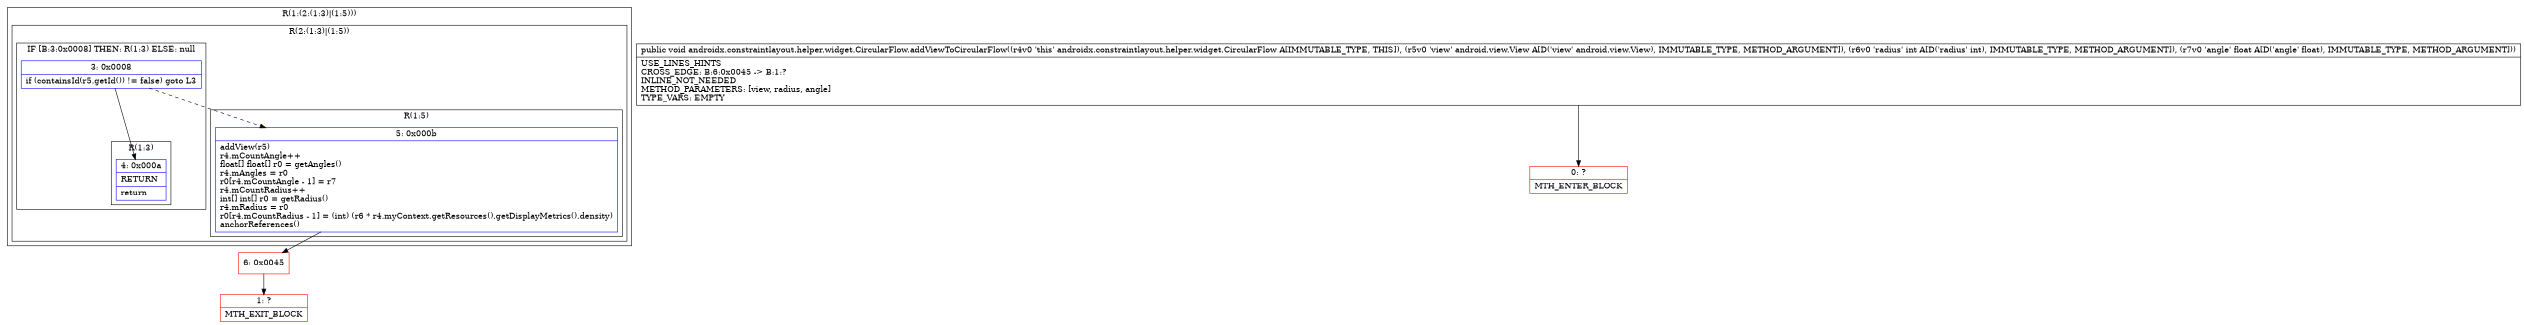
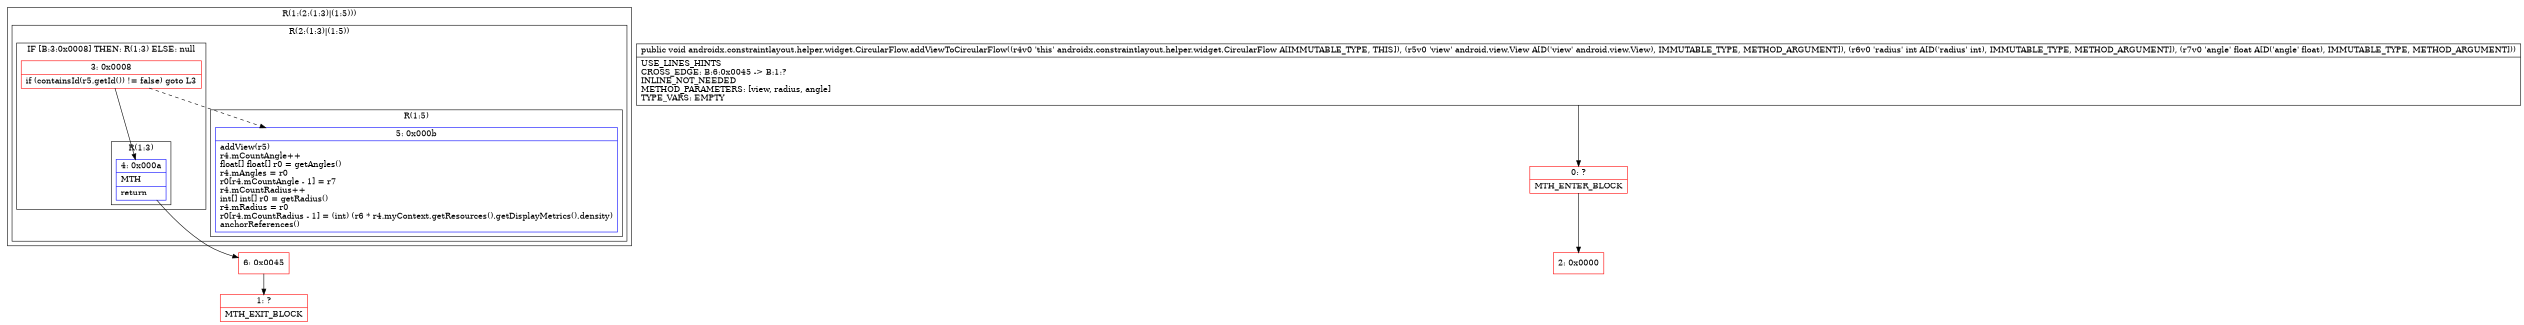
  digraph {
    node [color=red shape=record]
-   n1 [color=blue label="{4\:\ 0x000a|RETURN\l|return\l}"]
-   n2 [color=blue label="{3\:\ 0x0008|if (containsId(r5.getId()) != false) goto L3\l}"]
+   n1 [color=blue label="{4\:\ 0x000a|MTH\l|return\l}"]
+   n2 [label="{3\:\ 0x0008|if (containsId(r5.getId()) != false) goto L3\l}"]
    n3 [color=blue label="{5\:\ 0x000b|addView(r5)\lr4.mCountAngle++\lfloat[] float[] r0 = getAngles()\lr4.mAngles = r0\lr0[r4.mCountAngle \- 1] = r7\lr4.mCountRadius++\lint[] int[] r0 = getRadius()\lr4.mRadius = r0\lr0[r4.mCountRadius \- 1] = (int) (r6 * r4.myContext.getResources().getDisplayMetrics().density)\lanchorReferences()\l}"]
    n4 [label="{6\:\ 0x0045}"]
    n5 [label="{1\:\ ?|MTH_EXIT_BLOCK\l}"]
    n6 [label="{0\:\ ?|MTH_ENTER_BLOCK\l}"]
+   n7 [label="{2\:\ 0x0000}"]
    n8 [label="{public void androidx.constraintlayout.helper.widget.CircularFlow.addViewToCircularFlow((r4v0 'this' androidx.constraintlayout.helper.widget.CircularFlow A[IMMUTABLE_TYPE, THIS]), (r5v0 'view' android.view.View A[D('view' android.view.View), IMMUTABLE_TYPE, METHOD_ARGUMENT]), (r6v0 'radius' int A[D('radius' int), IMMUTABLE_TYPE, METHOD_ARGUMENT]), (r7v0 'angle' float A[D('angle' float), IMMUTABLE_TYPE, METHOD_ARGUMENT]))  | USE_LINES_HINTS\lCROSS_EDGE: B:6:0x0045 \-\> B:1:?\lINLINE_NOT_NEEDED\lMETHOD_PARAMETERS: [view, radius, angle]\lTYPE_VARS: EMPTY\l}" color=""]
    subgraph cluster_1 {
      label="R(1:(2:(1:3)|(1:5)))"
      subgraph cluster_2 {
        label="R(2:(1:3)|(1:5))"
        subgraph cluster_3 {
          label="IF [B:3:0x0008] THEN: R(1:3) ELSE: null"
          n2
          subgraph cluster_4 {
            label="R(1:3)"
            n1
          }
        }
        subgraph cluster_5 {
          label="R(1:5)"
          n3
        }
      }
    }
    n2 -> n1
    n2 -> n3 [style=dashed]
-   n3 -> n4
+   n1 -> n4
    n4 -> n5
+   n6 -> n7
    n8 -> n6
  }
